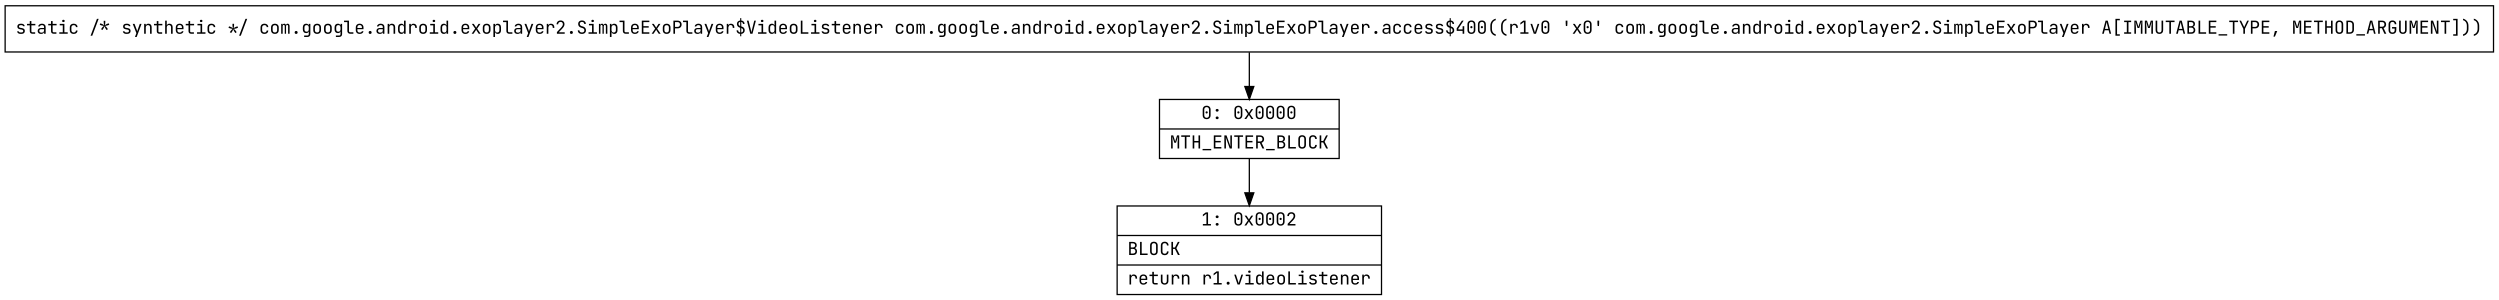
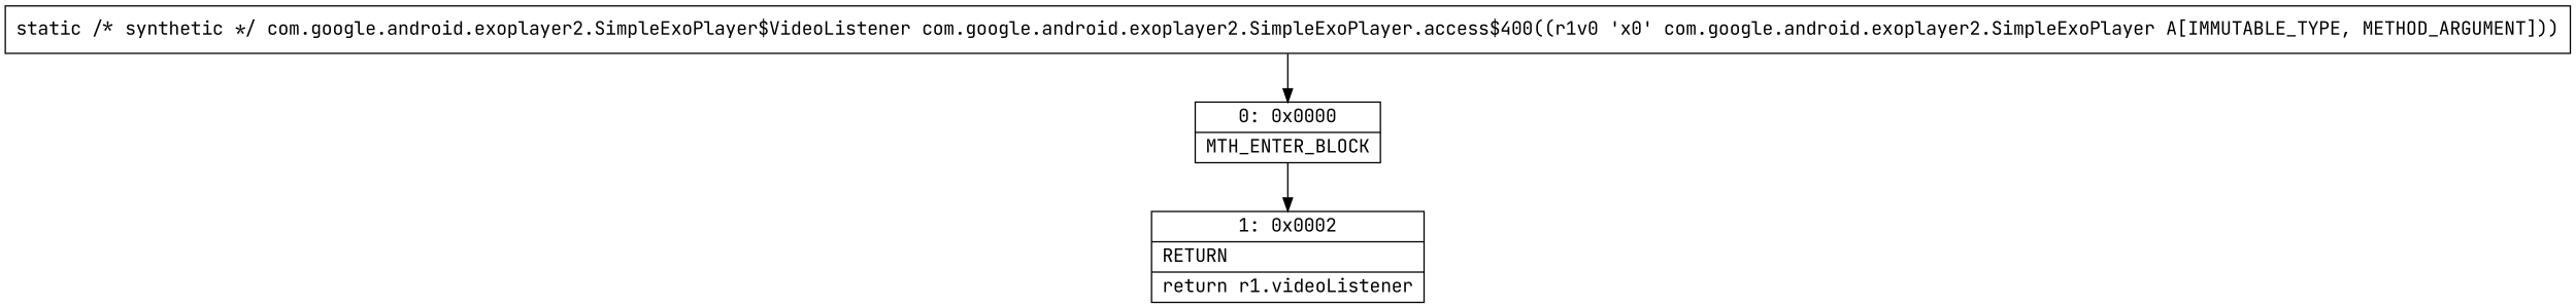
  digraph {
    fontname="JetBrains Mono"
    node [shape=record fontname="JetBrains Mono"]
    edge [fontname="JetBrains Mono"]
    n1 [label="{0\:\ 0x0000|MTH_ENTER_BLOCK\l}"]
-   n2 [label="{1\:\ 0x0002|BLOCK\l|return r1.videoListener\l}"]
+   n2 [label="{1\:\ 0x0002|RETURN\l|return r1.videoListener\l}"]
    n3 [label="{static \/* synthetic *\/ com.google.android.exoplayer2.SimpleExoPlayer$VideoListener com.google.android.exoplayer2.SimpleExoPlayer.access$400((r1v0 'x0' com.google.android.exoplayer2.SimpleExoPlayer A[IMMUTABLE_TYPE, METHOD_ARGUMENT])) }"]
    n1 -> n2
    n3 -> n1
  }
